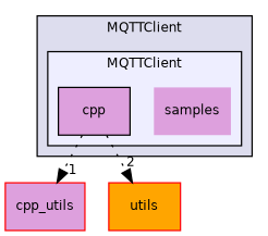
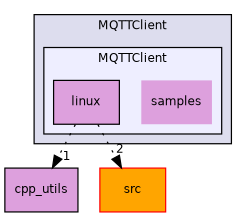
  digraph {
    compound=true
    node [fillcolor=plum fontname=Helvetica fontsize=10 shape=box style=filled color=red]
    edge [labeldistance=1.5 labelfontname=Helvetica labelfontsize=10 style=dotted]
    n1 [label=samples shape=plaintext color=""]
-   n2 [color=black label=cpp]
-   n3 [label=cpp_utils]
-   n4 [fillcolor=orange label=utils]
+   n2 [color=black label=linux]
+   n3 [color=black label=cpp_utils]
+   n4 [fillcolor=orange label=src]
    subgraph cluster_1 {
      bgcolor="#ddddee"
      fontname=Helvetica
      fontsize=10
      label=MQTTClient
      pencolor=black
      subgraph cluster_2 {
        bgcolor="#eeeeff"
        fontname=Helvetica
        fontsize=10
        label=MQTTClient
        pencolor=black
        n1
        n2
      }
    }
    n2 -> n3 [headlabel=1]
    n2 -> n4 [headlabel=2]
  }
